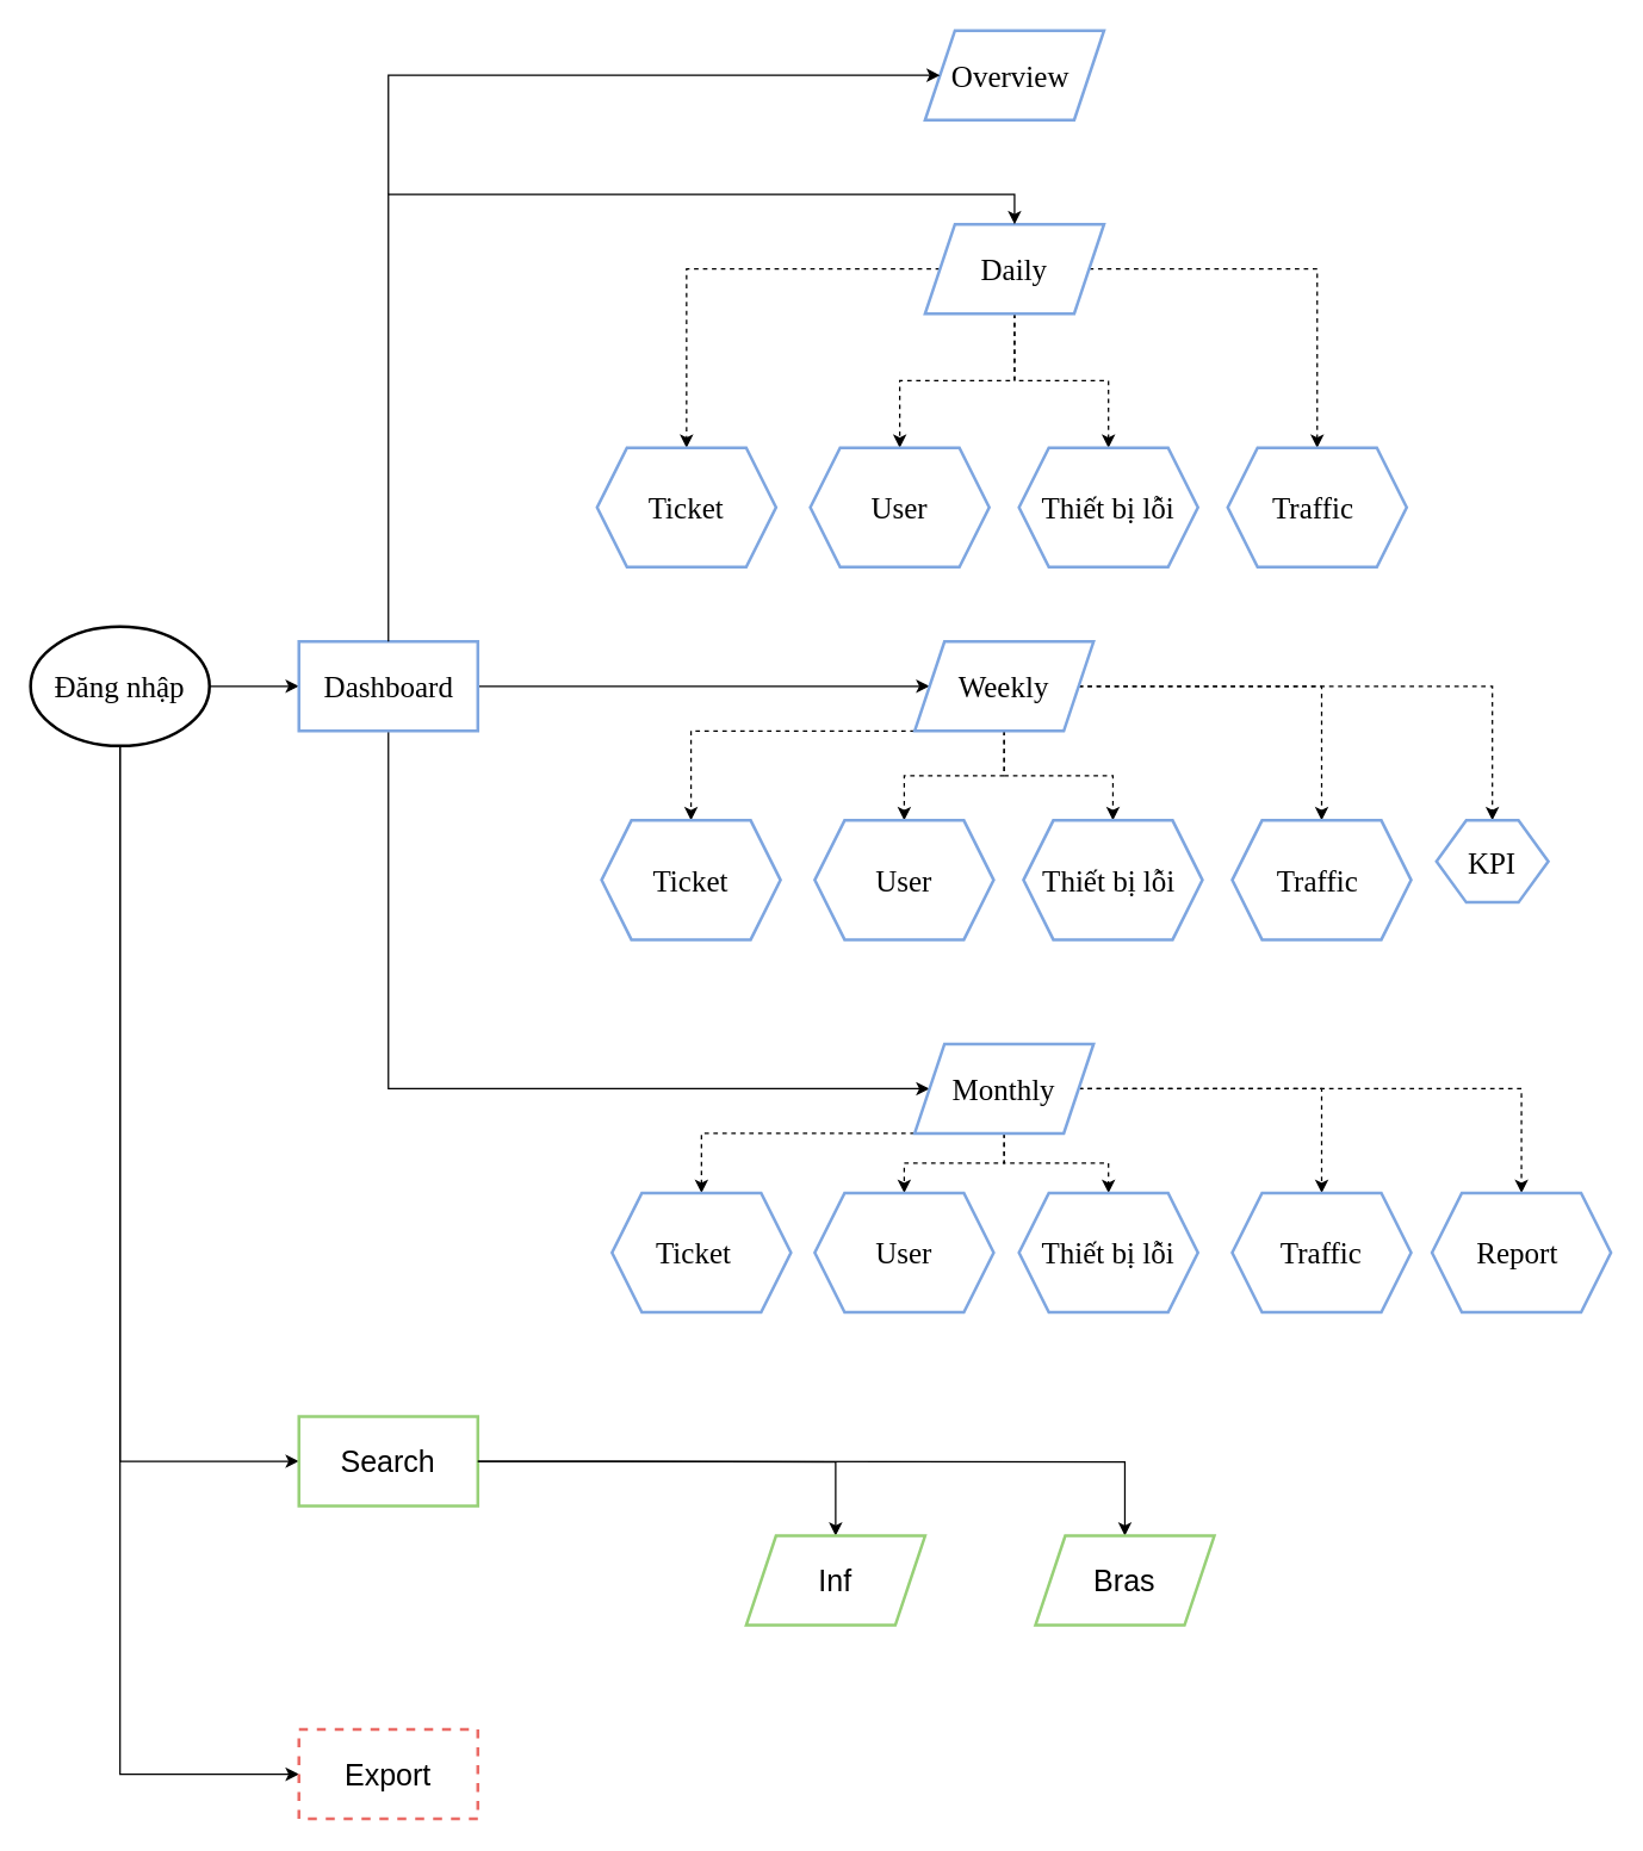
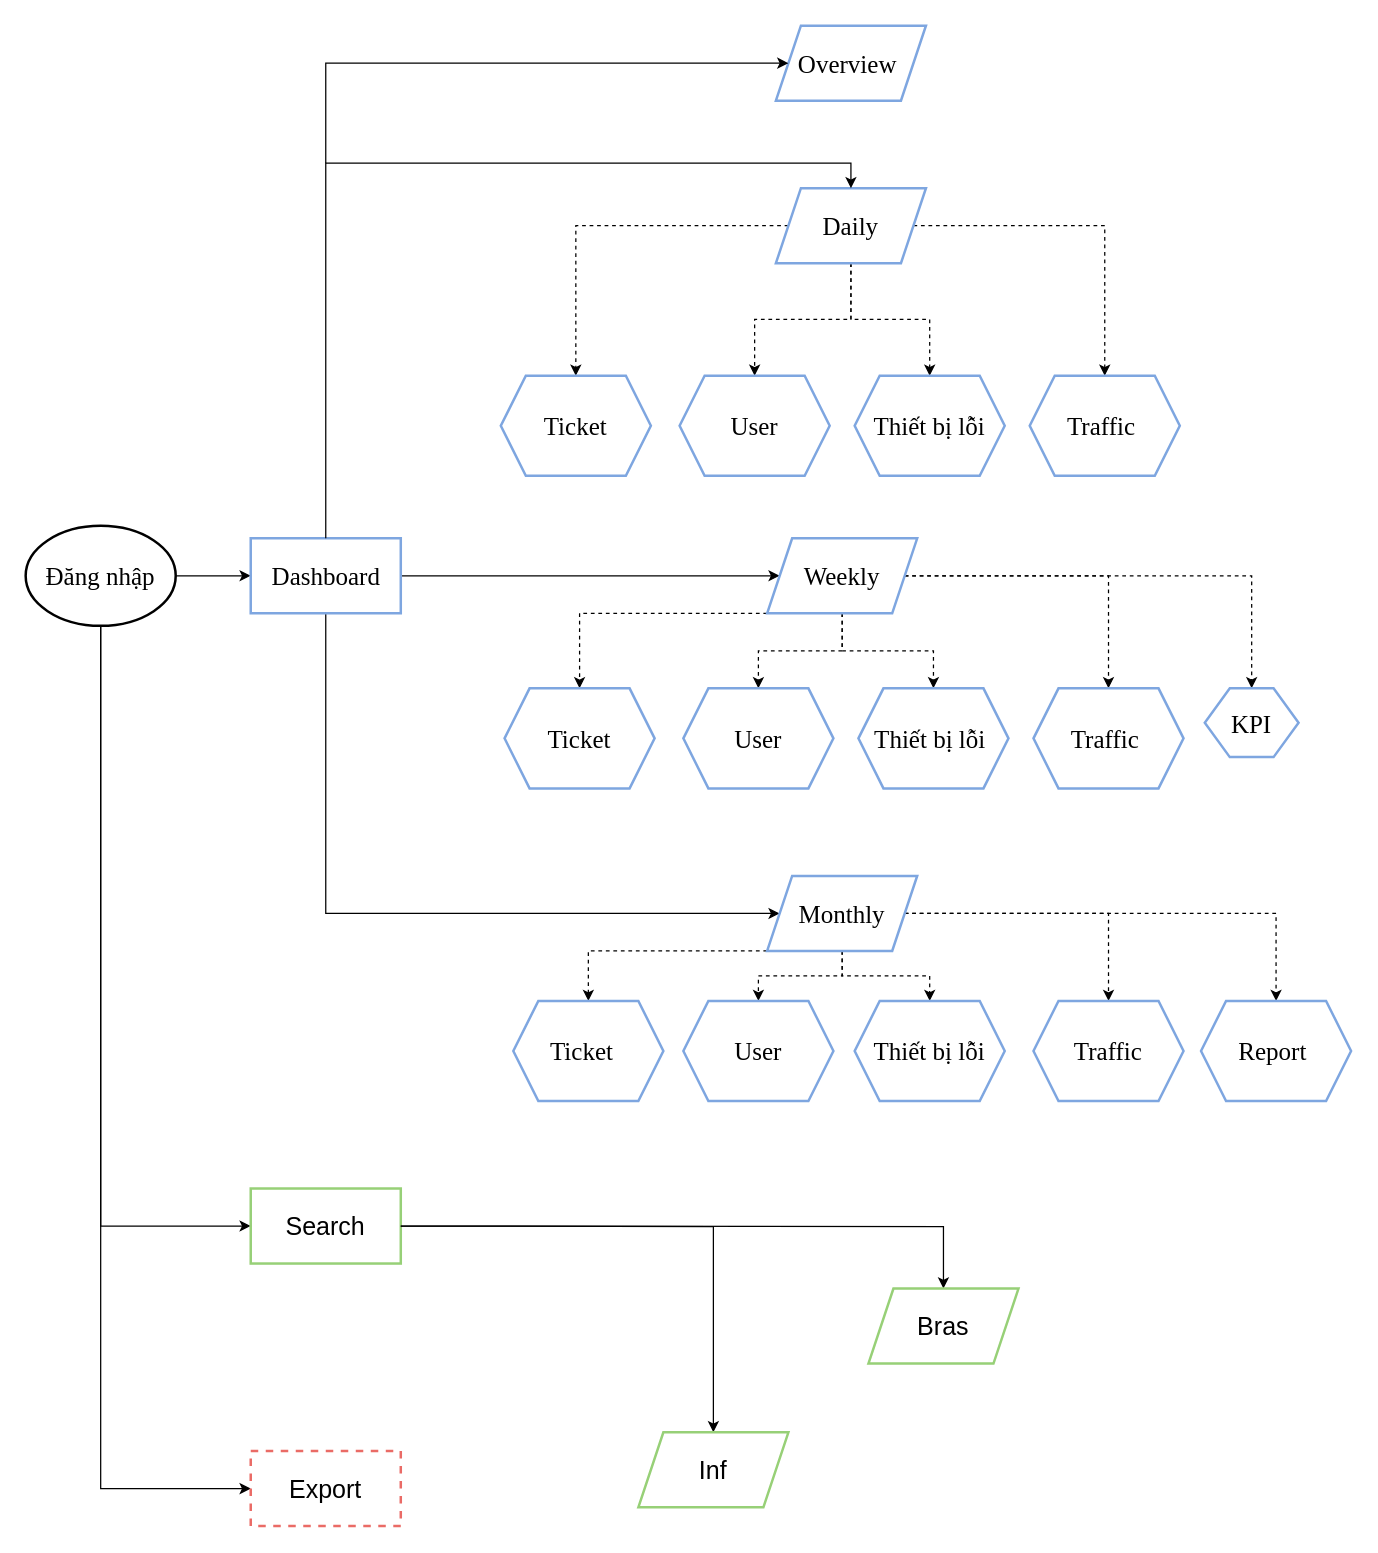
  <mxCell id="0" />
  <mxCell id="1" parent="0" />
  <mxCell id="2" value="" style="edgeStyle=orthogonalEdgeStyle;rounded=0;orthogonalLoop=1;jettySize=auto;html=1;fontFamily=Times New Roman;fontSize=14;fontColor=default;strokeColor=default;labelBackgroundColor=default;" edge="1" parent="1" source="5" target="8"><mxGeometry relative="1" as="geometry" /></mxCell>
  <mxCell id="3" value="" style="edgeStyle=orthogonalEdgeStyle;rounded=0;orthogonalLoop=1;jettySize=auto;html=1;labelBackgroundColor=default;fontFamily=Times New Roman;fontSize=14;fontColor=default;strokeColor=default;fillColor=default;" edge="1" parent="1" source="5" target="43"><mxGeometry relative="1" as="geometry"><Array as="points"><mxPoint x="80" y="710" /><mxPoint x="80" y="710" /></Array></mxGeometry></mxCell>
  <mxCell id="4" value="" style="edgeStyle=orthogonalEdgeStyle;rounded=0;orthogonalLoop=1;jettySize=auto;html=1;labelBackgroundColor=default;fontFamily=Times New Roman;fontSize=14;fontColor=default;strokeColor=default;fillColor=default;" edge="1" parent="1" source="5" target="46"><mxGeometry relative="1" as="geometry"><Array as="points"><mxPoint x="80" y="1190" /></Array></mxGeometry></mxCell>
  <mxCell id="5" value="&lt;font face=&quot;Times New Roman&quot; style=&quot;font-size: 20px;&quot;&gt;&lt;span style=&quot;font-size: 20px;&quot;&gt;Đăng nhập&lt;/span&gt;&lt;/font&gt;" style="strokeWidth=2;html=1;shape=mxgraph.flowchart.start_1;whiteSpace=wrap;fontColor=default;fillColor=default;strokeColor=default;labelBackgroundColor=default;fontSize=20;" vertex="1" parent="1"><mxGeometry x="20" y="420" width="120" height="80" as="geometry" /></mxCell>
  <mxCell id="6" value="" style="edgeStyle=orthogonalEdgeStyle;rounded=0;orthogonalLoop=1;jettySize=auto;html=1;labelBackgroundColor=default;fontFamily=Times New Roman;fontSize=14;fontColor=default;strokeColor=default;" edge="1" parent="1" source="8" target="24"><mxGeometry relative="1" as="geometry" /></mxCell>
  <mxCell id="7" value="" style="edgeStyle=orthogonalEdgeStyle;rounded=0;orthogonalLoop=1;jettySize=auto;html=1;labelBackgroundColor=default;fontFamily=Times New Roman;fontSize=14;fontColor=default;strokeColor=default;fillColor=default;" edge="1" parent="1" source="8" target="35"><mxGeometry relative="1" as="geometry"><Array as="points"><mxPoint x="260" y="640" /><mxPoint x="260" y="640" /></Array></mxGeometry></mxCell>
  <mxCell id="8" value="Dashboard" style="verticalLabelPosition=middle;verticalAlign=middle;html=1;shape=mxgraph.basic.rect;fillColor2=none;strokeWidth=2;size=20;indent=5;fontFamily=Times New Roman;fontSize=20;fontColor=default;fillColor=default;strokeColor=#7EA6E0;labelPosition=center;align=center;labelBackgroundColor=default;" vertex="1" parent="1"><mxGeometry x="200" y="430" width="120" height="60" as="geometry" /></mxCell>
  <mxCell id="9" value="" style="edgeStyle=orthogonalEdgeStyle;rounded=0;orthogonalLoop=1;jettySize=auto;html=1;labelBackgroundColor=default;fontFamily=Times New Roman;fontSize=14;fontColor=default;strokeColor=default;dashed=1;" edge="1" parent="1" source="13" target="14"><mxGeometry relative="1" as="geometry" /></mxCell>
  <mxCell id="10" value="" style="edgeStyle=orthogonalEdgeStyle;rounded=0;orthogonalLoop=1;jettySize=auto;html=1;labelBackgroundColor=default;fontFamily=Times New Roman;fontSize=14;fontColor=default;strokeColor=default;dashed=1;" edge="1" parent="1" source="13" target="15"><mxGeometry relative="1" as="geometry" /></mxCell>
  <mxCell id="11" value="" style="edgeStyle=orthogonalEdgeStyle;rounded=0;orthogonalLoop=1;jettySize=auto;html=1;labelBackgroundColor=default;fontFamily=Times New Roman;fontSize=14;fontColor=default;strokeColor=default;dashed=1;" edge="1" parent="1" source="13" target="16"><mxGeometry relative="1" as="geometry" /></mxCell>
  <mxCell id="12" value="" style="edgeStyle=orthogonalEdgeStyle;rounded=0;orthogonalLoop=1;jettySize=auto;html=1;labelBackgroundColor=default;fontFamily=Times New Roman;fontSize=14;fontColor=default;strokeColor=default;dashed=1;" edge="1" parent="1" source="13" target="17"><mxGeometry relative="1" as="geometry" /></mxCell>
  <mxCell id="13" value="Daily" style="shape=parallelogram;perimeter=parallelogramPerimeter;whiteSpace=wrap;html=1;fixedSize=1;fontFamily=Times New Roman;fontSize=20;strokeWidth=2;fillColor=default;strokeColor=#7EA6E0;fontColor=default;labelBackgroundColor=default;" vertex="1" parent="1"><mxGeometry x="620" y="150" width="120" height="60" as="geometry" /></mxCell>
  <mxCell id="14" value="Ticket" style="shape=hexagon;perimeter=hexagonPerimeter2;whiteSpace=wrap;html=1;fixedSize=1;fontFamily=Times New Roman;fontSize=20;strokeWidth=2;fillColor=default;strokeColor=#7EA6E0;fontColor=default;labelBackgroundColor=default;" vertex="1" parent="1"><mxGeometry width="120" height="80" as="geometry" x="400" y="300" /></mxCell>
  <mxCell id="15" value="User" style="shape=hexagon;perimeter=hexagonPerimeter2;whiteSpace=wrap;html=1;fixedSize=1;fontFamily=Times New Roman;fontSize=20;strokeWidth=2;fillColor=default;strokeColor=#7EA6E0;fontColor=default;labelBackgroundColor=default;" vertex="1" parent="1"><mxGeometry x="543" width="120" height="80" as="geometry" y="300" /></mxCell>
  <mxCell id="16" value="Thiết bị lỗi" style="shape=hexagon;perimeter=hexagonPerimeter2;whiteSpace=wrap;html=1;fixedSize=1;fontFamily=Times New Roman;fontSize=20;strokeWidth=2;fillColor=default;strokeColor=#7EA6E0;fontColor=default;labelBackgroundColor=default;" vertex="1" parent="1"><mxGeometry x="683" width="120" height="80" as="geometry" y="300" /></mxCell>
  <mxCell id="17" value="Traffic&amp;nbsp;" style="shape=hexagon;perimeter=hexagonPerimeter2;whiteSpace=wrap;html=1;fixedSize=1;fontFamily=Times New Roman;fontSize=20;strokeWidth=2;fillColor=default;strokeColor=#7EA6E0;fontColor=default;labelBackgroundColor=default;" vertex="1" parent="1"><mxGeometry x="823" width="120" height="80" as="geometry" y="300" /></mxCell>
  <mxCell id="18" value="" style="endArrow=classic;html=1;rounded=0;labelBackgroundColor=default;fontFamily=Times New Roman;fontSize=14;fontColor=default;strokeColor=default;entryX=0.5;entryY=0;entryDx=0;entryDy=0;" edge="1" parent="1" source="8" target="13"><mxGeometry width="50" height="50" relative="1" as="geometry"><mxPoint x="450" y="550" as="sourcePoint" /><mxPoint x="500" y="500" as="targetPoint" /><Array as="points"><mxPoint x="260" y="130" /><mxPoint x="680" y="130" /></Array></mxGeometry></mxCell>
  <mxCell id="19" value="" style="edgeStyle=orthogonalEdgeStyle;rounded=0;orthogonalLoop=1;jettySize=auto;html=1;labelBackgroundColor=default;fontFamily=Times New Roman;fontSize=14;fontColor=default;strokeColor=default;fillColor=default;dashed=1;" edge="1" parent="1" source="24" target="25"><mxGeometry relative="1" as="geometry"><Array as="points"><mxPoint x="463" y="490" /></Array></mxGeometry></mxCell>
  <mxCell id="20" value="" style="edgeStyle=orthogonalEdgeStyle;rounded=0;orthogonalLoop=1;jettySize=auto;html=1;labelBackgroundColor=default;fontFamily=Times New Roman;fontSize=14;fontColor=default;strokeColor=default;fillColor=default;dashed=1;" edge="1" parent="1" source="24" target="26"><mxGeometry relative="1" as="geometry" /></mxCell>
  <mxCell id="21" value="" style="edgeStyle=orthogonalEdgeStyle;rounded=0;orthogonalLoop=1;jettySize=auto;html=1;labelBackgroundColor=default;fontFamily=Times New Roman;fontSize=14;fontColor=default;strokeColor=default;fillColor=default;dashed=1;" edge="1" parent="1" source="24" target="27"><mxGeometry relative="1" as="geometry" /></mxCell>
  <mxCell id="22" value="" style="edgeStyle=orthogonalEdgeStyle;rounded=0;orthogonalLoop=1;jettySize=auto;html=1;labelBackgroundColor=default;fontFamily=Times New Roman;fontSize=14;fontColor=default;strokeColor=default;fillColor=default;dashed=1;" edge="1" parent="1" source="24" target="28"><mxGeometry relative="1" as="geometry" /></mxCell>
  <mxCell id="23" value="" style="edgeStyle=orthogonalEdgeStyle;rounded=0;orthogonalLoop=1;jettySize=auto;html=1;labelBackgroundColor=default;fontFamily=Times New Roman;fontSize=14;fontColor=default;strokeColor=default;fillColor=default;dashed=1;" edge="1" parent="1" source="24" target="29"><mxGeometry relative="1" as="geometry" /></mxCell>
  <mxCell id="24" value="Weekly" style="shape=parallelogram;perimeter=parallelogramPerimeter;whiteSpace=wrap;html=1;fixedSize=1;fontFamily=Times New Roman;fontSize=20;strokeWidth=2;fillColor=default;strokeColor=#7EA6E0;fontColor=default;labelBackgroundColor=default;" vertex="1" parent="1"><mxGeometry x="613" y="430" width="120" height="60" as="geometry" /></mxCell>
  <mxCell id="25" value="Ticket" style="shape=hexagon;perimeter=hexagonPerimeter2;whiteSpace=wrap;html=1;fixedSize=1;fontFamily=Times New Roman;fontSize=20;strokeWidth=2;fillColor=default;strokeColor=#7EA6E0;fontColor=default;labelBackgroundColor=default;" vertex="1" parent="1"><mxGeometry x="403" y="550" width="120" height="80" as="geometry" /></mxCell>
  <mxCell id="26" value="User" style="shape=hexagon;perimeter=hexagonPerimeter2;whiteSpace=wrap;html=1;fixedSize=1;fontFamily=Times New Roman;fontSize=20;strokeWidth=2;fillColor=default;strokeColor=#7EA6E0;fontColor=default;labelBackgroundColor=default;" vertex="1" parent="1"><mxGeometry x="546" y="550" width="120" height="80" as="geometry" /></mxCell>
  <mxCell id="27" value="Thiết bị lỗi&amp;nbsp;" style="shape=hexagon;perimeter=hexagonPerimeter2;whiteSpace=wrap;html=1;fixedSize=1;fontFamily=Times New Roman;fontSize=20;strokeWidth=2;fillColor=default;strokeColor=#7EA6E0;fontColor=default;labelBackgroundColor=default;" vertex="1" parent="1"><mxGeometry x="686" y="550" width="120" height="80" as="geometry" /></mxCell>
  <mxCell id="28" value="Traffic&amp;nbsp;" style="shape=hexagon;perimeter=hexagonPerimeter2;whiteSpace=wrap;html=1;fixedSize=1;fontFamily=Times New Roman;fontSize=20;strokeWidth=2;fillColor=default;strokeColor=#7EA6E0;fontColor=default;labelBackgroundColor=default;" vertex="1" parent="1"><mxGeometry x="826" y="550" width="120" height="80" as="geometry" /></mxCell>
  <mxCell id="29" value="KPI" style="shape=hexagon;perimeter=hexagonPerimeter2;whiteSpace=wrap;html=1;fixedSize=1;fontFamily=Times New Roman;fontSize=20;strokeWidth=2;fillColor=default;strokeColor=#7EA6E0;fontColor=default;labelBackgroundColor=default;" vertex="1" parent="1"><mxGeometry x="963" y="550" width="75" height="55" as="geometry" /></mxCell>
  <mxCell id="30" value="" style="edgeStyle=orthogonalEdgeStyle;rounded=0;orthogonalLoop=1;jettySize=auto;html=1;labelBackgroundColor=default;fontFamily=Times New Roman;fontSize=14;fontColor=default;strokeColor=default;fillColor=default;dashed=1;" edge="1" parent="1" source="35" target="36"><mxGeometry relative="1" as="geometry"><Array as="points"><mxPoint x="470" y="760" /></Array></mxGeometry></mxCell>
  <mxCell id="31" value="" style="edgeStyle=orthogonalEdgeStyle;rounded=0;orthogonalLoop=1;jettySize=auto;html=1;labelBackgroundColor=default;fontFamily=Times New Roman;fontSize=14;fontColor=default;strokeColor=default;fillColor=default;dashed=1;" edge="1" parent="1" source="35" target="37"><mxGeometry relative="1" as="geometry" /></mxCell>
  <mxCell id="32" value="" style="edgeStyle=orthogonalEdgeStyle;rounded=0;orthogonalLoop=1;jettySize=auto;html=1;labelBackgroundColor=default;fontFamily=Times New Roman;fontSize=14;fontColor=default;strokeColor=default;fillColor=default;dashed=1;" edge="1" parent="1" source="35" target="38"><mxGeometry relative="1" as="geometry" /></mxCell>
  <mxCell id="33" value="" style="edgeStyle=orthogonalEdgeStyle;rounded=0;orthogonalLoop=1;jettySize=auto;html=1;labelBackgroundColor=default;fontFamily=Times New Roman;fontSize=14;fontColor=default;strokeColor=default;fillColor=default;dashed=1;" edge="1" parent="1" source="35" target="39"><mxGeometry relative="1" as="geometry"><Array as="points"><mxPoint x="886" y="730" /></Array></mxGeometry></mxCell>
  <mxCell id="34" value="" style="edgeStyle=orthogonalEdgeStyle;rounded=0;orthogonalLoop=1;jettySize=auto;html=1;labelBackgroundColor=default;fontFamily=Times New Roman;fontSize=14;fontColor=default;strokeColor=default;fillColor=default;entryX=0.5;entryY=0;entryDx=0;entryDy=0;dashed=1;" edge="1" parent="1" source="35" target="40"><mxGeometry relative="1" as="geometry" /></mxCell>
  <mxCell id="35" value="Monthly" style="shape=parallelogram;perimeter=parallelogramPerimeter;whiteSpace=wrap;html=1;fixedSize=1;fontFamily=Times New Roman;fontSize=20;strokeWidth=2;labelBackgroundColor=default;fillColor=default;strokeColor=#7EA6E0;fontColor=default;" vertex="1" parent="1"><mxGeometry x="613" y="700" width="120" height="60" as="geometry" /></mxCell>
  <mxCell id="36" value="Ticket&amp;nbsp;&amp;nbsp;" style="shape=hexagon;perimeter=hexagonPerimeter2;whiteSpace=wrap;html=1;fixedSize=1;fontFamily=Times New Roman;fontSize=20;strokeWidth=2;labelBackgroundColor=default;fillColor=default;strokeColor=#7EA6E0;fontColor=default;" vertex="1" parent="1"><mxGeometry x="410" y="800" width="120" height="80" as="geometry" /></mxCell>
  <mxCell id="37" value="User" style="shape=hexagon;perimeter=hexagonPerimeter2;whiteSpace=wrap;html=1;fixedSize=1;fontFamily=Times New Roman;fontSize=20;strokeWidth=2;labelBackgroundColor=default;fillColor=default;strokeColor=#7EA6E0;fontColor=default;" vertex="1" parent="1"><mxGeometry x="546" y="800" width="120" height="80" as="geometry" /></mxCell>
  <mxCell id="38" value="Thiết bị lỗi" style="shape=hexagon;perimeter=hexagonPerimeter2;whiteSpace=wrap;html=1;fixedSize=1;fontFamily=Times New Roman;fontSize=20;strokeWidth=2;labelBackgroundColor=default;fillColor=default;strokeColor=#7EA6E0;fontColor=default;" vertex="1" parent="1"><mxGeometry x="683" y="800" width="120" height="80" as="geometry" /></mxCell>
  <mxCell id="39" value="Traffic" style="shape=hexagon;perimeter=hexagonPerimeter2;whiteSpace=wrap;html=1;fixedSize=1;fontFamily=Times New Roman;fontSize=20;strokeWidth=2;labelBackgroundColor=default;fillColor=default;strokeColor=#7EA6E0;fontColor=default;" vertex="1" parent="1"><mxGeometry x="826" y="800" width="120" height="80" as="geometry" /></mxCell>
  <mxCell id="40" value="Report&amp;nbsp;" style="shape=hexagon;perimeter=hexagonPerimeter2;whiteSpace=wrap;html=1;fixedSize=1;fontFamily=Times New Roman;fontSize=20;strokeWidth=2;labelBackgroundColor=default;fillColor=default;strokeColor=#7EA6E0;fontColor=default;" vertex="1" parent="1"><mxGeometry x="960" y="800" width="120" height="80" as="geometry" /></mxCell>
  <mxCell id="41" value="Overview&amp;nbsp;" style="shape=parallelogram;perimeter=parallelogramPerimeter;whiteSpace=wrap;html=1;fixedSize=1;labelBackgroundColor=default;fontFamily=Times New Roman;fontSize=20;fontColor=default;strokeColor=#7EA6E0;strokeWidth=2;fillColor=default;" vertex="1" parent="1"><mxGeometry x="620" y="20" width="120" height="60" as="geometry" /></mxCell>
  <mxCell id="42" value="" style="endArrow=classic;html=1;rounded=0;labelBackgroundColor=default;fontFamily=Times New Roman;fontSize=14;fontColor=default;strokeColor=default;fillColor=default;" edge="1" parent="1" target="41"><mxGeometry width="50" height="50" relative="1" as="geometry"><mxPoint x="260" y="130" as="sourcePoint" /><mxPoint y="150" as="targetPoint" x="400" /><Array as="points"><mxPoint x="260" y="50" /></Array></mxGeometry></mxCell>
  <mxCell id="43" value="Search" style="whiteSpace=wrap;html=1;strokeWidth=2;labelBackgroundColor=default;fillColor=default;strokeColor=#97D077;fontColor=default;fontSize=20;" vertex="1" parent="1"><mxGeometry x="200" y="950" width="120" height="60" as="geometry" /></mxCell>
  <mxCell id="44" value="" style="edgeStyle=orthogonalEdgeStyle;rounded=0;orthogonalLoop=1;jettySize=auto;html=1;labelBackgroundColor=default;fontFamily=Times New Roman;fontSize=14;fontColor=default;strokeColor=default;fillColor=default;" edge="1" parent="1" target="47"><mxGeometry relative="1" as="geometry"><mxPoint x="320" y="980" as="sourcePoint" /></mxGeometry></mxCell>
  <mxCell id="45" value="" style="edgeStyle=orthogonalEdgeStyle;rounded=0;orthogonalLoop=1;jettySize=auto;html=1;labelBackgroundColor=default;fontFamily=Times New Roman;fontSize=14;fontColor=default;strokeColor=default;fillColor=default;" edge="1" parent="1" target="48"><mxGeometry relative="1" as="geometry"><mxPoint x="320" y="980" as="sourcePoint" /></mxGeometry></mxCell>
  <mxCell id="46" value="Export" style="whiteSpace=wrap;html=1;strokeWidth=2;labelBackgroundColor=default;fillColor=default;strokeColor=#EA6B66;fontColor=default;fontSize=20;dashed=1;" vertex="1" parent="1"><mxGeometry x="200" y="1160" width="120" height="60" as="geometry" /></mxCell>
- <mxCell id="47" value="Inf" style="shape=parallelogram;perimeter=parallelogramPerimeter;whiteSpace=wrap;html=1;fixedSize=1;strokeWidth=2;labelBackgroundColor=default;fillColor=default;strokeColor=#97D077;fontColor=default;fontSize=20;" vertex="1" parent="1"><mxGeometry x="500" y="1030" width="120" height="60" as="geometry" /></mxCell>
+ <mxCell id="47" value="Inf" style="shape=parallelogram;perimeter=parallelogramPerimeter;whiteSpace=wrap;html=1;fixedSize=1;strokeWidth=2;labelBackgroundColor=default;fillColor=default;strokeColor=#97D077;fontColor=default;fontSize=20;" vertex="1" parent="1"><mxGeometry x="510" y="1145" width="120" height="60" as="geometry" /></mxCell>
  <mxCell id="48" value="Bras" style="shape=parallelogram;perimeter=parallelogramPerimeter;whiteSpace=wrap;html=1;fixedSize=1;strokeWidth=2;labelBackgroundColor=default;fillColor=default;strokeColor=#97D077;fontColor=default;fontSize=20;" vertex="1" parent="1"><mxGeometry x="694" y="1030" width="120" height="60" as="geometry" /></mxCell>
